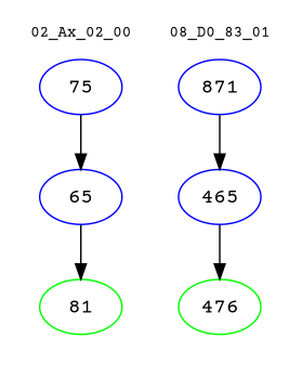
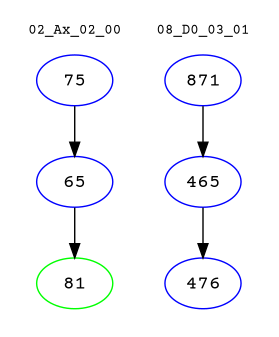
  digraph {
    fontname="Courier Prime"
    node [color=blue fontname="Courier Prime"]
    edge [color=black fontname="Courier Prime"]
    n1 [label=75]
    n2 [label=65]
    n3 [color=green label=81]
    n4 [label=871]
    n5 [label=465]
-   n6 [color=green label=476]
+   n6 [label=476]
    subgraph cluster_1 {
      color=white
      fontsize=10
      label="02_Ax_02_00"
      n1
      n2
      n3
    }
    subgraph cluster_2 {
      color=white
      fontsize=10
-     label="08_D0_83_01"
+     label="08_D0_03_01"
      n4
      n5
      n6
    }
    n1 -> n2
    n2 -> n3
    n4 -> n5
    n5 -> n6
  }
